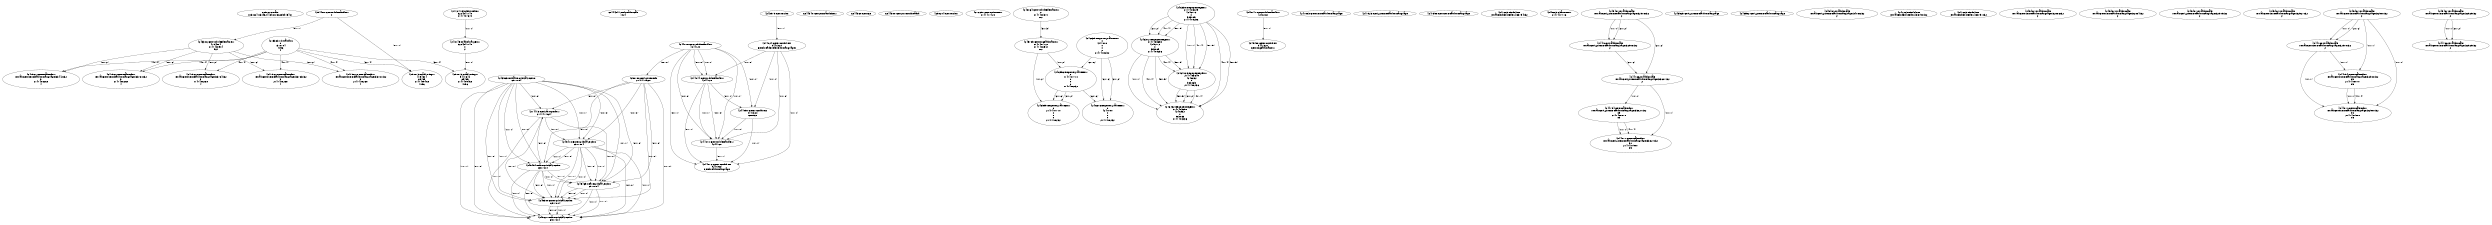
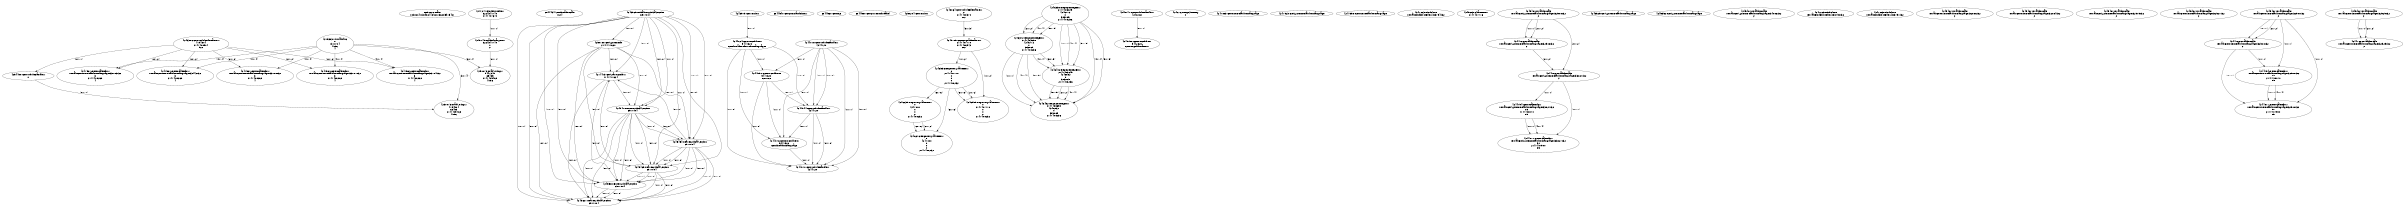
  digraph {
    n1 [label="6850628.main\n0030cc41c31f32418b2c136285b154c1"]
    n2 [label="4254480.GetModuleHandleW\n0"]
    n3 [label="4243306.GetModuleFileNameW\n4194304\n2147408904\n522"]
    n4 [label="4250073.LoadStringW\n4194304\n65485\n2147409468\n4096"]
    n5 [label="4247567.GetLocaleInfoW\nretval_GetUserDefaultUILanguage_33784_32\n3\n2147408268\n4"]
    n6 [label="4247567.GetLocaleInfoW\nretval_GetUserDefaultUILanguage_33783_32\n3\n2147408268\n4"]
    n7 [label="4247567.GetLocaleInfoW\nretval_GetUserDefaultUILanguage_33780_32\n3\n2147408268\n4"]
    n8 [label="4247567.GetLocaleInfoW\nretval_GetUserDefaultUILanguage_33781_32\n3\n2147408268\n4"]
    n9 [label="4247567.GetLocaleInfoW\nretval_GetUserDefaultUILanguage_33442_32\n3\n2147408268\n4"]
    n10 [label="6844434.SetThreadLocale\n1024"]
    n11 [label="4243965.InitializeCriticalSection\n6917004"]
    n12 [label="4250188.GetSystemInfo\n2147417660"]
    n13 [label="4214413.GetStartupInfoW\n2147417624"]
    n14 [label="4245418.EnterCriticalSection\n6917004"]
    n15 [label="4245454.LeaveCriticalSection\n6917004"]
    n16 [label="4245469.LeaveCriticalSection\n6917004"]
    n17 [label="4245580.EnterCriticalSection\n6917004"]
    n18 [label="4245621.LeaveCriticalSection\n6917004"]
    n19 [label="4243979.GetVersion\n"]
    n20 [label="4244024.GetProcAddress\n9441320\nGetThreadPreferredUILanguages"]
    n21 [label="4244018.GetModuleHandleW\n4244120"]
    n22 [label="4244044.GetModuleHandleW\n4244120"]
    n23 [label="4244050.GetProcAddress\n9441320\nGetACP"]
    n24 [label="4244070.GetModuleHandleW\n4244120"]
    n25 [label="4244076.GetProcAddress\n9441320\nGetThreadUILanguage"]
    n26 [label="6844540.GetCommandLineW\n"]
    n27 [label="6844560.GetACP\n"]
    n28 [label="6844580.GetCurrentThreadId\n"]
    n29 [label="4250204.GetVersion\n"]
-   n30 [label="4276690.GetVersionExW\n2147417420"]
    n31 [label="4248064.GetModuleFileNameW\n0\n2147408370\n261"]
    n32 [label="4245785.GetLongPathNameW\n2147407710\n2147406542\n261"]
    n33 [label="4246556.RegQueryValueExW\n0\n2147407710\n0\n0\n0\n2147408232"]
    n34 [label="4246599.RegQueryValueExW\n0\n2147407710\n0\n0\n0\n2147408232"]
    n35 [label="4215383.VirtualAlloc\n0\n1310704\n4096\n4"]
    n36 [label="4250073.LoadStringW\n9441340\n65485\n2147409468\n4096"]
    n37 [label="4246338.RegOpenKeyExW\n2147483649\n4246772\n0\n983065\n2147408236"]
    n38 [label="4246372.RegOpenKeyExW\n2147483650\n4246772\n0\n983065\n2147408236"]
    n39 [label="4246402.RegOpenKeyExW\n2147483649\n4246832\n0\n983065\n2147408236"]
    n40 [label="4246432.RegOpenKeyExW\n2147483650\n4246832\n0\n983065\n2147408236"]
    n41 [label="4245741.GetModuleHandleW\n4246160"]
    n42 [label="4245758.GetProcAddress\n9441320\nGetLongPathNameW"]
    n43 [label="4246635.RegQueryValueExW\n0\n4247000\n0\n0\n0\n2147408232"]
    n44 [label="4246676.RegQueryValueExW\n0\n4247000\n0\n0\n0\n2147408232"]
+   n45 [label="4246722.RegCloseKey\n0"]
    n46 [label="4247883.GetUserDefaultUILanguage\n"]
    n47 [label="4247923.GetSystemDefaultUILanguage\n"]
    n48 [label="4247558.GetUserDefaultUILanguage\n"]
    n49 [label="4247247.FindFirstFileW\n3224341740\n2147407640"]
    n50 [label="4248145.LoadLibraryExW\n3224341740\n0\n2"]
    n51 [label="4247263.FindClose\nretval_FindFirstFileW_33794_32"]
    n52 [label="4245683.CharNextW\n2147407716"]
    n53 [label="4245487.IsValidLocale\nretval_GetSystemDefaultUILanguage_32908_32\n2"]
    n54 [label="4244766.IsValidLocale\nretval_GetSystemDefaultUILanguage_32908_32\n2"]
    n55 [label="4244766.IsValidLocale\nretval_GetSystemDefaultUILanguage_33827_32\n2"]
    n56 [label="4244794.GetLocaleInfoW\nretval_GetSystemDefaultUILanguage_33827_32\n89\n2147408070\n85"]
    n57 [label="4244811.GetLocaleInfoW\nretval_GetSystemDefaultUILanguage_33827_32\n90\n2147407900\n85"]
    n58 [label="4245525.GetSystemDefaultUILanguage\n"]
    n59 [label="4245552.GetSystemDefaultUILanguage\n"]
    n60 [label="4245487.IsValidLocale\nretval_GetSystemDefaultUILanguage_34086_32\n2"]
    n61 [label="4247263.FindClose\nretval_FindFirstFileW_33790_32"]
    n62 [label="4247263.FindClose\nretval_FindFirstFileW_33791_32"]
    n63 [label="4245487.IsValidLocale\nretval_GetUserDefaultUILanguage_32886_32\n2"]
    n64 [label="4245487.IsValidLocale\nretval_GetUserDefaultUILanguage_32884_32\n2"]
    n65 [label="4245487.IsValidLocale\nretval_GetSystemDefaultUILanguage_32909_32\n2"]
    n66 [label="4245487.IsValidLocale\nretval_GetUserDefaultUILanguage_32927_32\n2"]
    n67 [label="4245487.IsValidLocale\nretval_GetUserDefaultUILanguage_32900_32\n2"]
    n68 [label="4244766.IsValidLocale\nretval_GetUserDefaultUILanguage_32900_32\n2"]
    n69 [label="4244794.GetLocaleInfoW\nretval_GetUserDefaultUILanguage_32900_32\n89\n2147408070\n85"]
    n70 [label="4244811.GetLocaleInfoW\nretval_GetUserDefaultUILanguage_32900_32\n90\n2147407900\n85"]
    n71 [label="4245487.IsValidLocale\nretval_GetUserDefaultUILanguage_32929_32\n2"]
    n72 [label="4244766.IsValidLocale\nretval_GetUserDefaultUILanguage_32929_32\n2"]
-   n2 -> n3 [label="(0-->1)"]
+   n3 -> n2 [label="(0-->1)"]
    n2 -> n4 [label="(0-->1)"]
    n3 -> n5 [label="(0-->2)"]
    n3 -> n6 [label="(0-->2)"]
    n3 -> n7 [label="(0-->2)"]
    n3 -> n8 [label="(0-->2)"]
    n3 -> n9 [label="(0-->2)"]
-   n21 -> n12 [label="(0-->0)"]
+   n11 -> n12 [label="(0-->0)"]
    n11 -> n13 [label="(0-->0)"]
    n11 -> n14 [label="(1-->1)"]
    n11 -> n14 [label="(0-->0)"]
    n11 -> n15 [label="(1-->1)"]
    n11 -> n15 [label="(0-->0)"]
    n11 -> n16 [label="(1-->1)"]
    n11 -> n16 [label="(0-->0)"]
    n11 -> n17 [label="(1-->1)"]
    n11 -> n17 [label="(0-->0)"]
    n11 -> n18 [label="(1-->1)"]
    n11 -> n18 [label="(0-->0)"]
    n12 -> n13 [label="(0-->0)"]
    n12 -> n14 [label="(0-->0)"]
    n12 -> n15 [label="(0-->0)"]
    n12 -> n16 [label="(0-->0)"]
    n12 -> n17 [label="(0-->0)"]
    n12 -> n18 [label="(0-->0)"]
    n13 -> n14 [label="(0-->0)"]
-   n13 -> n16 [label="(0-->0)"]
+   n16 -> n13 [label="(0-->0)"]
    n13 -> n17 [label="(0-->0)"]
    n13 -> n18 [label="(0-->0)"]
    n14 -> n15 [label="(1-->1)"]
    n14 -> n15 [label="(0-->0)"]
    n14 -> n16 [label="(1-->1)"]
    n14 -> n16 [label="(0-->0)"]
    n14 -> n17 [label="(1-->1)"]
    n14 -> n17 [label="(0-->0)"]
    n14 -> n18 [label="(1-->1)"]
    n14 -> n18 [label="(0-->0)"]
    n15 -> n13 [label="(0-->0)"]
    n15 -> n16 [label="(1-->1)"]
    n15 -> n16 [label="(0-->0)"]
    n15 -> n17 [label="(1-->1)"]
    n15 -> n17 [label="(0-->0)"]
    n15 -> n18 [label="(1-->1)"]
    n15 -> n18 [label="(0-->0)"]
    n16 -> n17 [label="(1-->1)"]
    n16 -> n17 [label="(0-->0)"]
    n16 -> n18 [label="(1-->1)"]
    n16 -> n18 [label="(0-->0)"]
    n17 -> n18 [label="(1-->1)"]
    n17 -> n18 [label="(0-->0)"]
    n19 -> n20 [label="(0-->1)"]
    n20 -> n22 [label="(1-->0)"]
    n20 -> n23 [label="(1-->1)"]
    n20 -> n24 [label="(1-->0)"]
    n20 -> n25 [label="(1-->1)"]
    n21 -> n22 [label="(1-->1)"]
    n21 -> n22 [label="(0-->0)"]
    n21 -> n23 [label="(0-->1)"]
    n21 -> n24 [label="(1-->1)"]
    n21 -> n24 [label="(0-->0)"]
    n21 -> n25 [label="(0-->1)"]
-   n22 -> n23 [label="(0-->1)"]
+   n23 -> n22 [label="(0-->1)"]
    n22 -> n24 [label="(1-->1)"]
    n22 -> n24 [label="(0-->0)"]
    n22 -> n25 [label="(0-->1)"]
    n23 -> n24 [label="(1-->0)"]
    n23 -> n25 [label="(1-->1)"]
-   n24 -> n25 [label="(0-->1)"]
+   n25 -> n24 [label="(0-->1)"]
    n31 -> n32 [label="(3-->3)"]
    n32 -> n33 [label="(1-->2)"]
    n32 -> n34 [label="(1-->2)"]
    n33 -> n34 [label="(2-->2)"]
    n33 -> n34 [label="(6-->6)"]
-   n43 -> n33 [label="(6-->6)"]
+   n33 -> n43 [label="(6-->6)"]
    n33 -> n44 [label="(6-->6)"]
    n35 -> n4 [label="(3-->4)"]
    n35 -> n5 [label="(4-->4)"]
    n35 -> n6 [label="(4-->4)"]
    n35 -> n7 [label="(4-->4)"]
    n35 -> n8 [label="(4-->4)"]
    n35 -> n9 [label="(4-->4)"]
    n35 -> n36 [label="(3-->4)"]
    n37 -> n38 [label="(2-->2)"]
    n37 -> n38 [label="(4-->4)"]
    n37 -> n38 [label="(5-->5)"]
    n37 -> n39 [label="(1-->1)"]
    n37 -> n39 [label="(4-->4)"]
    n37 -> n39 [label="(5-->5)"]
    n37 -> n40 [label="(4-->4)"]
    n37 -> n40 [label="(5-->5)"]
    n38 -> n39 [label="(4-->4)"]
    n38 -> n39 [label="(5-->5)"]
    n38 -> n40 [label="(1-->1)"]
    n38 -> n40 [label="(4-->4)"]
    n38 -> n40 [label="(5-->5)"]
    n39 -> n40 [label="(2-->2)"]
    n39 -> n40 [label="(4-->4)"]
    n39 -> n40 [label="(5-->5)"]
    n41 -> n42 [label="(0-->1)"]
    n43 -> n44 [label="(2-->2)"]
    n43 -> n44 [label="(6-->6)"]
    n49 -> n50 [label="(1-->1)"]
    n50 -> n36 [label="(0-->1)"]
    n53 -> n54 [label="(1-->1)"]
    n53 -> n54 [label="(2-->2)"]
    n53 -> n55 [label="(2-->2)"]
    n54 -> n55 [label="(2-->2)"]
    n55 -> n56 [label="(1-->1)"]
    n55 -> n57 [label="(1-->1)"]
    n56 -> n57 [label="(1-->1)"]
    n56 -> n57 [label="(4-->4)"]
    n67 -> n68 [label="(1-->1)"]
    n67 -> n68 [label="(2-->2)"]
    n67 -> n69 [label="(1-->1)"]
    n67 -> n70 [label="(1-->1)"]
    n68 -> n69 [label="(1-->1)"]
    n68 -> n70 [label="(1-->1)"]
    n69 -> n70 [label="(1-->1)"]
    n69 -> n70 [label="(4-->4)"]
    n71 -> n72 [label="(1-->1)"]
    n71 -> n72 [label="(2-->2)"]
  }
